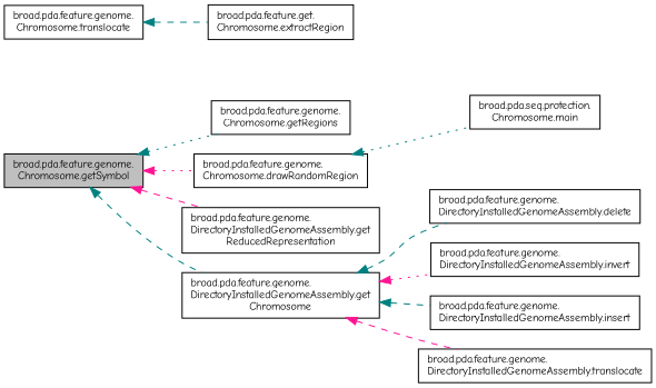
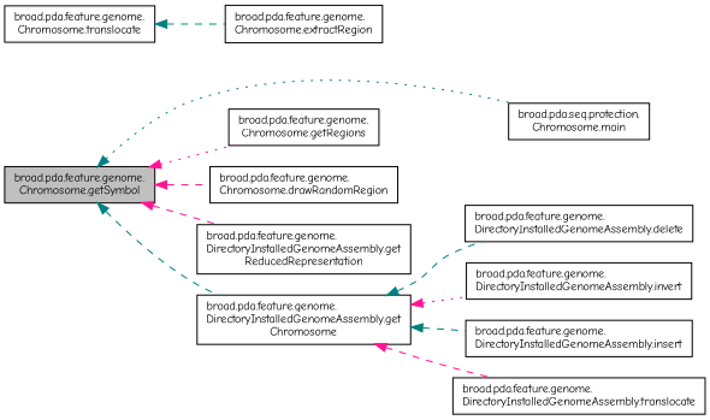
  digraph {
    fontname="Comic Neue"
    rankdir=LR
    node [color=black fillcolor=white fontname="Comic Neue" fontsize=10 shape=record style=filled]
    edge [color=teal dir=back fontname="Comic Neue" fontsize=10 labelfontname=Helvetica labelfontsize=10 style=dashed]
    n1 [fillcolor=grey75 fontcolor=black height=0.2 label="broad.pda.feature.genome.\lChromosome.getSymbol" width=0.4]
    n2 [height=0.2 label="broad.pda.feature.genome.\lChromosome.drawRandomRegion" width=0.4]
    n3 [height=0.2 label="broad.pda.feature.genome.\lChromosome.getRegions" width=0.4]
    n4 [height=0.2 label="broad.pda.feature.genome.\lDirectoryInstalledGenomeAssembly.get\lChromosome" width=0.4]
    n5 [height=0.2 label="broad.pda.feature.genome.\lDirectoryInstalledGenomeAssembly.get\lReducedRepresentation" width=0.4]
    n6 [height=0.2 label="broad.pda.seq.protection.\lChromosome.main" width=0.4]
    n7 [height=0.2 label="broad.pda.feature.genome.\lDirectoryInstalledGenomeAssembly.delete" width=0.4]
    n8 [height=0.2 label="broad.pda.feature.genome.\lDirectoryInstalledGenomeAssembly.invert" width=0.4]
    n9 [height=0.2 label="broad.pda.feature.genome.\lDirectoryInstalledGenomeAssembly.insert" width=0.4]
    n10 [height=0.2 label="broad.pda.feature.genome.\lDirectoryInstalledGenomeAssembly.translocate" width=0.4]
    n11 [height=0.2 label="broad.pda.feature.genome.\lChromosome.translocate" width=0.4]
-   n12 [height=0.2 label="broad.pda.feature.get.\lChromosome.extractRegion" width=0.4]
-   n1 -> n2 [color=deeppink style=dotted]
-   n1 -> n3 [style=dotted]
+   n12 [height=0.2 label="broad.pda.feature.genome.\lChromosome.extractRegion" width=0.4]
+   n1 -> n2 [color=deeppink]
+   n1 -> n3 [color=deeppink style=dotted]
    n1 -> n4
    n1 -> n5 [color=deeppink]
-   n2 -> n6 [style=dotted]
+   n1 -> n6 [style=dotted]
    n4 -> n7
    n4 -> n8 [color=deeppink style=dotted]
    n4 -> n9
    n4 -> n10 [color=deeppink]
    n11 -> n12
  }
